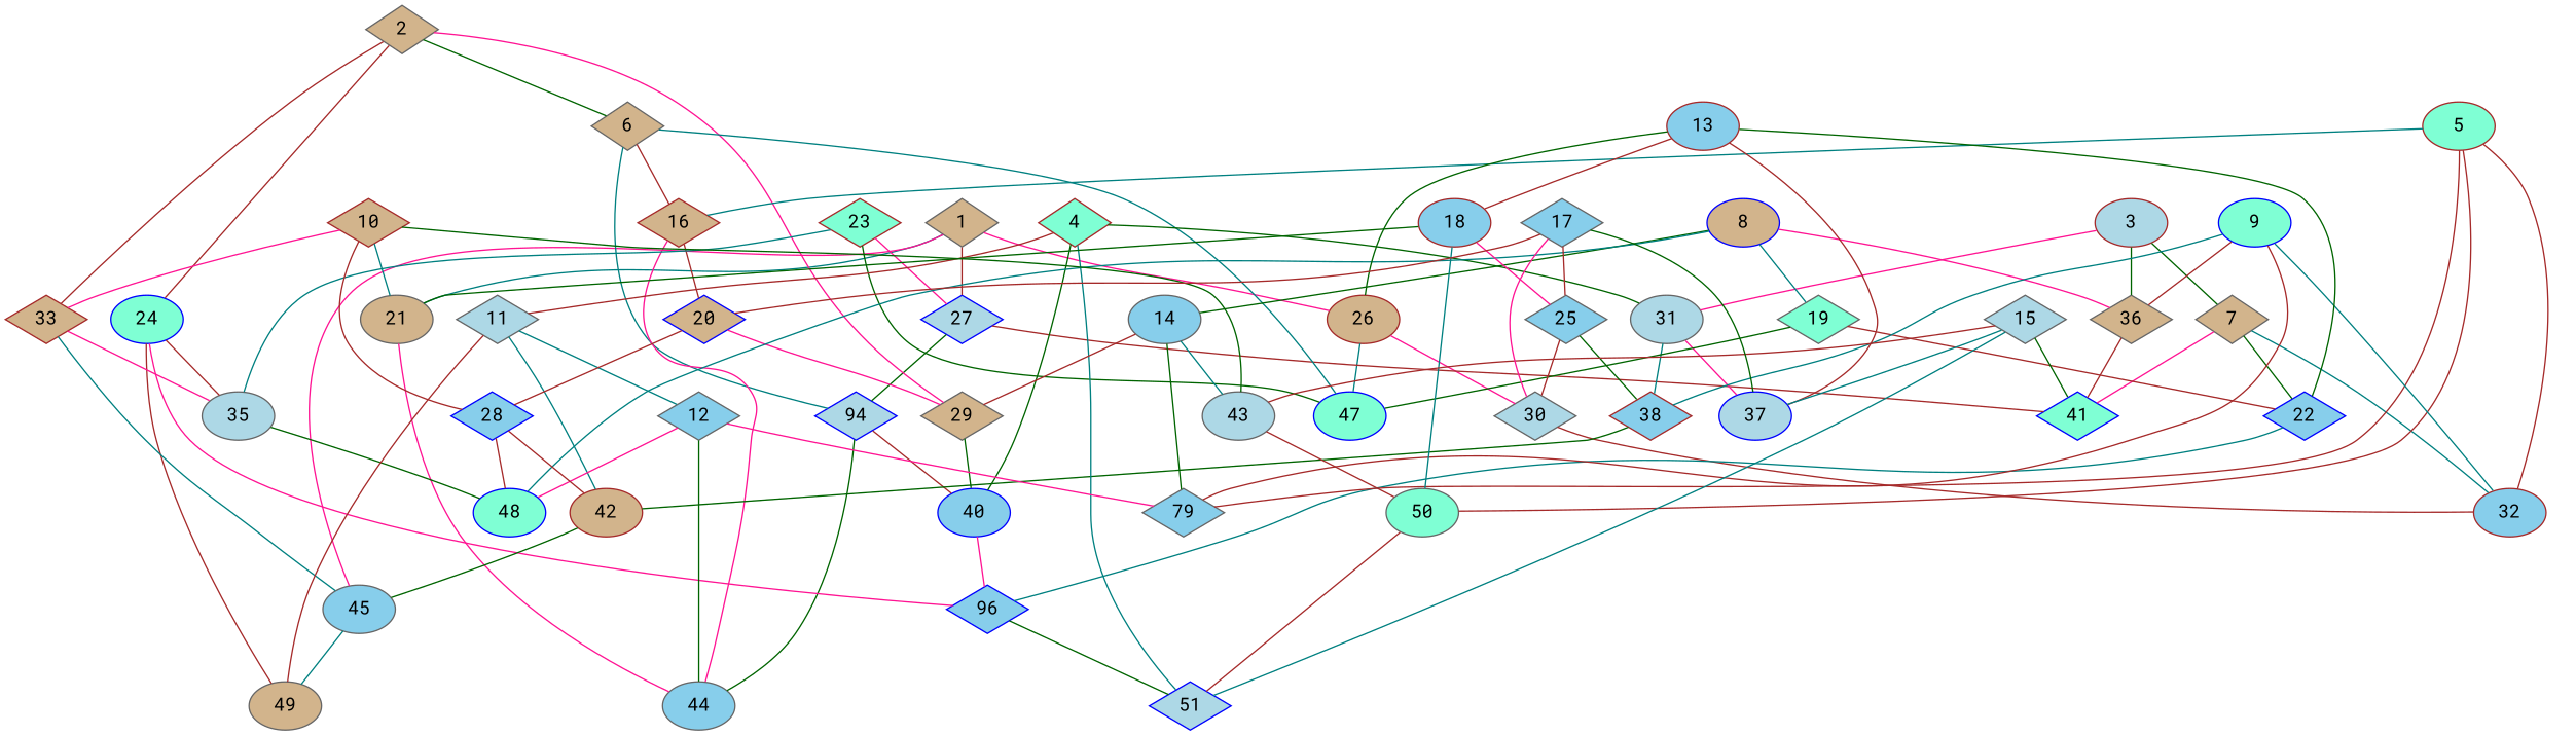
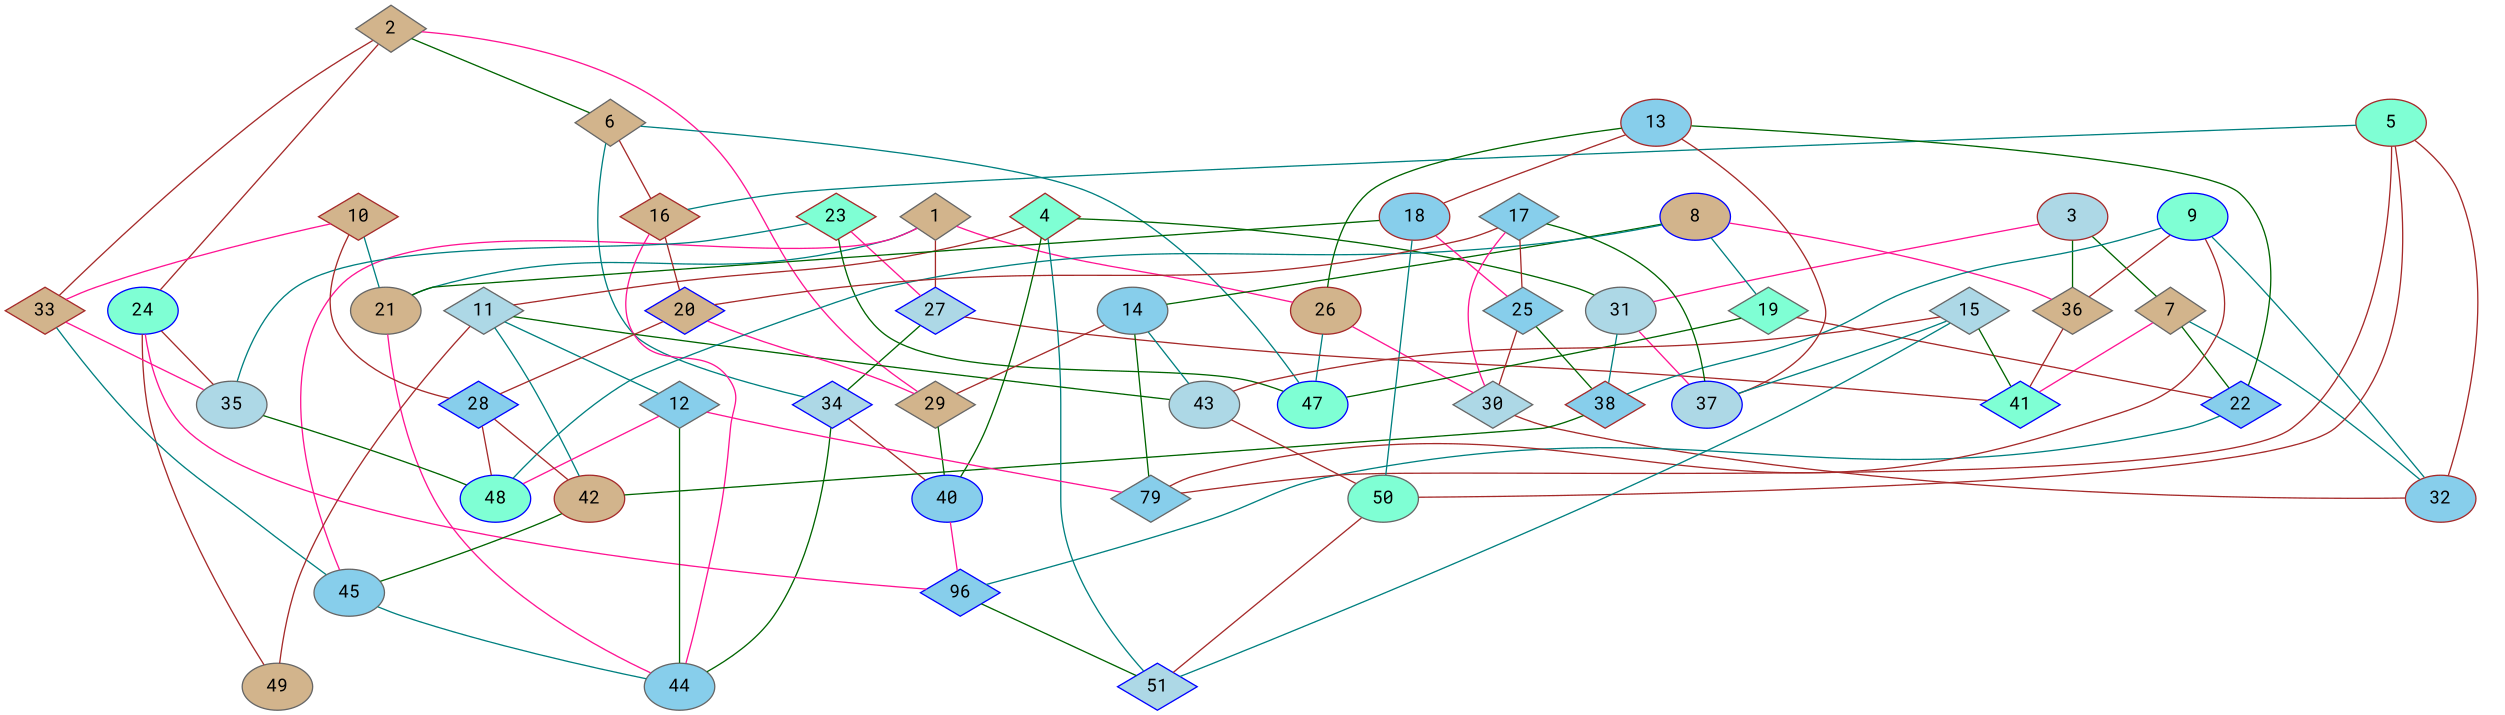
  graph {
    fontname="Roboto Mono"
    node [color=gray40 fillcolor=tan fontname="Roboto Mono" shape=diamond style=filled]
    edge [color=brown fontname="Roboto Mono"]
    21 [shape=ellipse]
    1
    26 [color=brown shape=ellipse]
    27 [color=blue fillcolor=lightblue]
    45 [fillcolor=skyblue shape=ellipse]
    44 [fillcolor=skyblue shape=ellipse]
    47 [color=blue fillcolor=aquamarine shape=ellipse]
    30 [fillcolor=lightblue]
-   34 [color=blue fillcolor=lightblue label=94]
+   34 [color=blue fillcolor=lightblue]
    41 [color=blue fillcolor=aquamarine]
    49 [shape=ellipse]
    2
    6
    24 [color=blue fillcolor=aquamarine shape=ellipse]
    29
    33 [color=brown]
    16 [color=brown]
    n18 [color=blue fillcolor=skyblue label=96]
    35 [fillcolor=lightblue shape=ellipse]
    40 [color=blue fillcolor=skyblue shape=ellipse]
    3 [color=brown fillcolor=lightblue shape=ellipse]
    7
    31 [fillcolor=lightblue shape=ellipse]
    36
    32 [color=brown fillcolor=skyblue shape=ellipse]
    22 [color=blue fillcolor=skyblue]
    23 [color=brown fillcolor=aquamarine]
    38 [color=brown fillcolor=skyblue]
    37 [color=blue fillcolor=lightblue shape=ellipse]
    4 [color=brown fillcolor=aquamarine]
    11 [fillcolor=lightblue]
    51 [color=blue fillcolor=lightblue]
    12 [fillcolor=skyblue]
    42 [color=brown shape=ellipse]
    5 [color=brown fillcolor=aquamarine shape=ellipse]
    n36 [fillcolor=skyblue label=79]
    50 [fillcolor=aquamarine shape=ellipse]
    20 [color=blue]
    8 [color=blue shape=ellipse]
    14 [fillcolor=skyblue shape=ellipse]
    19 [fillcolor=aquamarine]
    48 [color=blue fillcolor=aquamarine shape=ellipse]
    43 [fillcolor=lightblue shape=ellipse]
    9 [color=blue fillcolor=aquamarine shape=ellipse]
    10 [color=brown]
    28 [color=blue fillcolor=skyblue]
    13 [color=brown fillcolor=skyblue shape=ellipse]
    18 [color=brown fillcolor=skyblue shape=ellipse]
    25 [fillcolor=skyblue]
    15 [fillcolor=lightblue]
    17 [fillcolor=skyblue]
    21 -- 44 [color=deeppink]
    1 -- 21 [color=teal]
    1 -- 26 [color=deeppink]
    1 -- 27
    1 -- 45 [color=deeppink]
    26 -- 47 [color=teal]
    26 -- 30 [color=deeppink]
    27 -- 34 [color=darkgreen]
    27 -- 41
-   45 -- 49 [color=teal]
+   45 -- 44 [color=teal]
    30 -- 32
    34 -- 44 [color=darkgreen]
    34 -- 40
    2 -- 6 [color=darkgreen]
    2 -- 24
    2 -- 29 [color=deeppink]
    2 -- 33
    6 -- 47 [color=teal]
    6 -- 34 [color=teal]
    6 -- 16
    24 -- 49
    24 -- n18 [color=deeppink]
    24 -- 35
    29 -- 40 [color=darkgreen]
    33 -- 45 [color=teal]
    33 -- 35 [color=deeppink]
    16 -- 44 [color=deeppink]
    16 -- 20
    n18 -- 51 [color=darkgreen]
    35 -- 48 [color=darkgreen]
    40 -- n18 [color=deeppink]
    3 -- 7 [color=darkgreen]
    3 -- 31 [color=deeppink]
    3 -- 36 [color=darkgreen]
    7 -- 41 [color=deeppink]
    7 -- 32 [color=teal]
    7 -- 22 [color=darkgreen]
    31 -- 38 [color=teal]
    31 -- 37 [color=deeppink]
    36 -- 41
    22 -- n18 [color=teal]
    23 -- 27 [color=deeppink]
    23 -- 47 [color=darkgreen]
    23 -- 35 [color=teal]
    38 -- 42 [color=darkgreen]
    4 -- 40 [color=darkgreen]
    4 -- 31 [color=darkgreen]
    4 -- 11
    4 -- 51 [color=teal]
    11 -- 49
    11 -- 12 [color=teal]
    11 -- 42 [color=teal]
    12 -- 44 [color=darkgreen]
    12 -- n36 [color=deeppink]
    12 -- 48 [color=deeppink]
    42 -- 45 [color=darkgreen]
    5 -- 16 [color=teal]
    5 -- 32
    5 -- n36
    5 -- 50
    50 -- 51
    20 -- 29 [color=deeppink]
    20 -- 28
    8 -- 36 [color=deeppink]
    8 -- 14 [color=darkgreen]
    8 -- 19 [color=teal]
    8 -- 48 [color=teal]
    14 -- 29
    14 -- n36 [color=darkgreen]
    14 -- 43 [color=teal]
    19 -- 47 [color=darkgreen]
    19 -- 22
    43 -- 50
    9 -- 36
    9 -- 32 [color=teal]
    9 -- 38 [color=teal]
    9 -- n36
    10 -- 21 [color=teal]
    10 -- 33 [color=deeppink]
-   10 -- 43 [color=darkgreen]
+   11 -- 43 [color=darkgreen]
    10 -- 28
    28 -- 42
    28 -- 48
    13 -- 26 [color=darkgreen]
    13 -- 22 [color=darkgreen]
    13 -- 37
    13 -- 18
    18 -- 21 [color=darkgreen]
    18 -- 50 [color=teal]
    18 -- 25 [color=deeppink]
    25 -- 30
    25 -- 38 [color=darkgreen]
    15 -- 41 [color=darkgreen]
    15 -- 37 [color=teal]
    15 -- 51 [color=teal]
    15 -- 43
    17 -- 30 [color=deeppink]
    17 -- 37 [color=darkgreen]
    17 -- 20
    17 -- 25
  }
